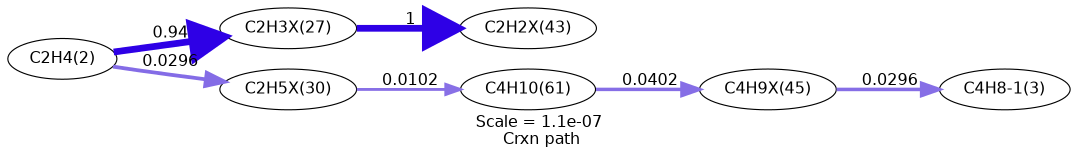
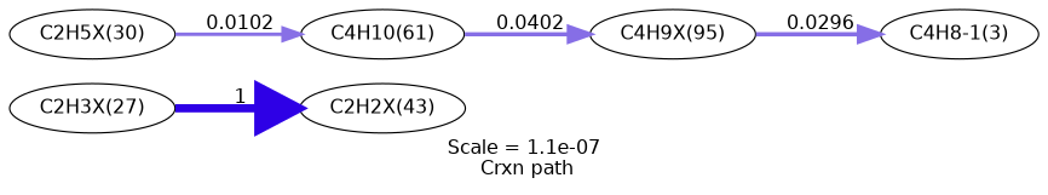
  digraph {
    fontname=Helvetica
    label="Scale = 1.1e-07\l Crxn path"
    rankdir=LR
    node [fontname=Helvetica]
    edge [fontname=Helvetica]
-   n1 [label="C2H4(2)"]
    n2 [label="C2H3X(27)"]
    n3 [label="C2H5X(30)"]
    n4 [label="C2H2X(43)"]
    n5 [label="C4H10(61)"]
-   n6 [label="C4H9X(45)"]
+   n6 [label="C4H9X(95)"]
    n7 [label="C4H8-1(3)"]
-   n1 -> n2 [arrowsize=2.98 color="0.7, 1.44, 0.9" label=" 0.94" style="setlinewidth(5.95)"]
-   n1 -> n3 [arrowsize=1.67 color="0.7, 0.53, 0.9" label=" 0.0296" style="setlinewidth(3.34)"]
    n2 -> n4 [arrowsize=3 color="0.7, 1.5, 0.9" label=" 1" style="setlinewidth(6)"]
    n3 -> n5 [arrowsize=1.27 color="0.7, 0.51, 0.9" label=" 0.0102" style="setlinewidth(2.54)"]
    n5 -> n6 [arrowsize=1.53 color="0.7, 0.52, 0.9" label=" 0.0402" style="setlinewidth(3.05)"]
    n6 -> n7 [arrowsize=1.54 color="0.7, 0.521, 0.9" label=" 0.0296" style="setlinewidth(3.09)"]
  }
